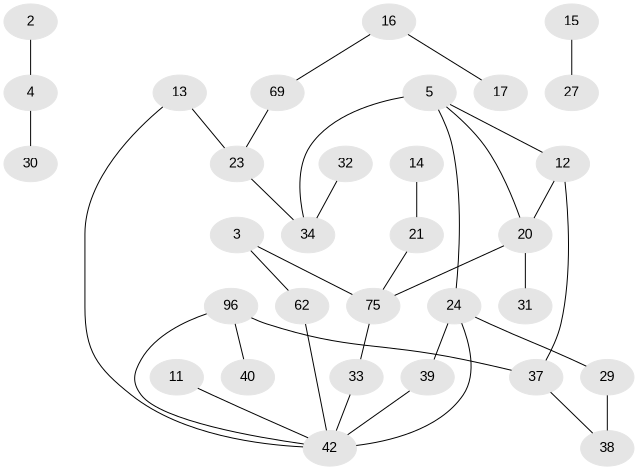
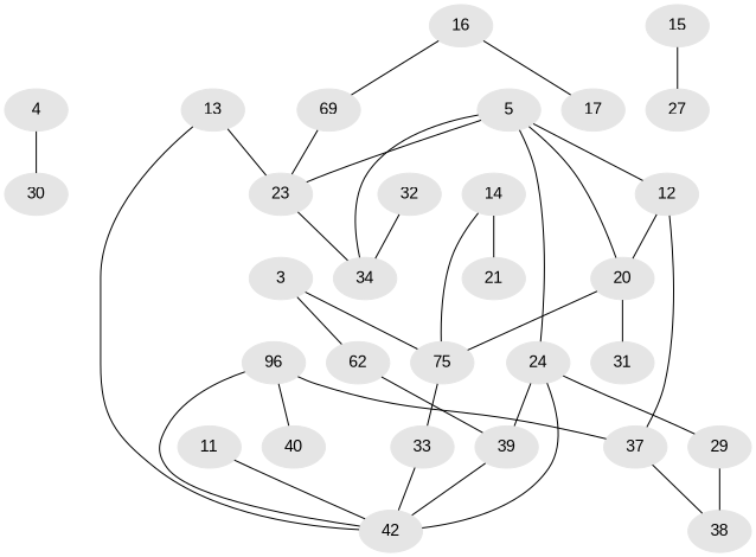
  graph {
    fontname="Liberation Sans"
    node [color=gray90 fontname="Liberation Sans" style=filled]
    edge [fontname="Liberation Sans" weight=1.0]
-   2
    4
    30
    n4 [label=62]
    3
    n6 [label=75]
    42
    33
    5
    12
    20
    23
    24
    34
    37
    31
    39
    29
    11
    38
    13
    14
    21
    15
    27
    16
    17
    n28 [label=69]
    32
    n30 [label=96]
    40
-   2 -- 4
    4 -- 30
-   n4 -- 42
+   n4 -- 39
    3 -- n4
    3 -- n6
    n6 -- 33
    33 -- 42 [weight=2.0]
    5 -- 12
    5 -- 20
+   5 -- 23
    5 -- 24
    5 -- 34
    12 -- 20
    12 -- 37
    20 -- n6
    20 -- 31
    23 -- 34
    24 -- 42
    24 -- 39
    24 -- 29
    37 -- 38
    39 -- 42
    29 -- 38 [weight=2.0]
    11 -- 42
    13 -- 42
    13 -- 23
    14 -- 21
-   21 -- n6
+   14 -- n6
    15 -- 27
    16 -- 17
    16 -- n28
    n28 -- 23
    32 -- 34
    n30 -- 42
    n30 -- 37
    n30 -- 40
  }
